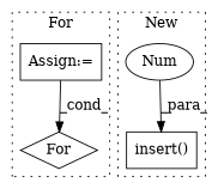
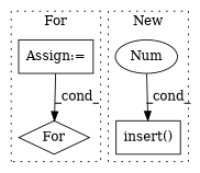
  digraph {
    node [shape=box]
    n1 [a=107 l="4,14" label=For s="2124,2141" shape=diamond]
    n2 [a=68 l=3 label="Assign:=" s=2070]
    n3 [a=75 l="12,1" label="insert()" s="798,837"]
    n4 [a=76 l=1 label=Num s=810 shape=ellipse]
    subgraph cluster_1 {
      label=For
      style=dotted
      n1
      n2
    }
    subgraph cluster_2 {
      label=New
      style=dotted
      n3
      n4
    }
    n2 -> n1 [label=_cond_]
-   n4 -> n3 [label=_para_]
+   n4 -> n3 [label=_cond_]
  }
